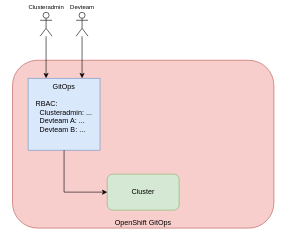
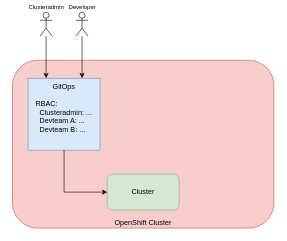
  <mxCell id="0" />
  <mxCell id="1" parent="0" />
- <mxCell id="2" value="OpenShift GitOps" style="rounded=1;whiteSpace=wrap;html=1;fillColor=#f8cecc;strokeColor=#b85450;labelPosition=center;verticalLabelPosition=middle;align=center;verticalAlign=bottom;" vertex="1" parent="1"><mxGeometry x="20" y="100" width="436" height="280" as="geometry" /></mxCell>
+ <mxCell id="2" value="OpenShift Cluster" style="rounded=1;whiteSpace=wrap;html=1;fillColor=#f8cecc;strokeColor=#b85450;labelPosition=center;verticalLabelPosition=middle;align=center;verticalAlign=bottom;" vertex="1" parent="1"><mxGeometry x="20" y="100" width="436" height="280" as="geometry" /></mxCell>
  <mxCell id="3" value="Cluster" style="rounded=1;whiteSpace=wrap;html=1;fillColor=#d5e8d4;strokeColor=#82b366;" vertex="1" parent="1"><mxGeometry x="178" y="290" width="120" height="60" as="geometry" /></mxCell>
  <mxCell id="4" value="GitOps&lt;br&gt;&lt;br&gt;&lt;div style=&quot;text-align: left;&quot;&gt;&lt;span style=&quot;background-color: initial;&quot;&gt;RBAC:&lt;/span&gt;&lt;/div&gt;&lt;div style=&quot;text-align: left;&quot;&gt;&lt;span style=&quot;background-color: initial;&quot;&gt;&amp;nbsp; Clusteradmin: ...&lt;/span&gt;&lt;/div&gt;&lt;div style=&quot;text-align: left;&quot;&gt;&lt;span style=&quot;background-color: initial;&quot;&gt;&amp;nbsp; Devteam A: ...&lt;/span&gt;&lt;/div&gt;&lt;div style=&quot;text-align: left;&quot;&gt;&lt;span style=&quot;background-color: initial;&quot;&gt;&amp;nbsp; Devteam B: ...&lt;/span&gt;&lt;/div&gt;" style="whiteSpace=wrap;html=1;fillColor=#dae8fc;strokeColor=#6c8ebf;verticalAlign=top;rounded=0;" vertex="1" parent="1"><mxGeometry x="46" y="130" width="120" height="120" as="geometry" /></mxCell>
  <mxCell id="5" value="" style="endArrow=classic;html=1;rounded=0;exitX=0.5;exitY=1;exitDx=0;exitDy=0;entryX=0;entryY=0.5;entryDx=0;entryDy=0;" edge="1" parent="1" source="4" target="3"><mxGeometry width="50" height="50" relative="1" as="geometry"><mxPoint x="86" y="330" as="sourcePoint" /><mxPoint x="136" y="280" as="targetPoint" /><Array as="points"><mxPoint x="106" y="320" /></Array></mxGeometry></mxCell>
  <mxCell id="6" value="" style="edgeStyle=orthogonalEdgeStyle;rounded=0;orthogonalLoop=1;jettySize=auto;html=1;entryX=0.25;entryY=0;entryDx=0;entryDy=0;" edge="1" parent="1" source="7" target="4"><mxGeometry relative="1" as="geometry" /></mxCell>
  <mxCell id="7" value="&lt;font style=&quot;font-size: 10px;&quot;&gt;Clusteradmin&lt;/font&gt;" style="shape=umlActor;verticalLabelPosition=top;verticalAlign=bottom;html=1;outlineConnect=0;labelPosition=center;align=center;" vertex="1" parent="1"><mxGeometry x="66" y="20" width="20" height="40" as="geometry" /></mxCell>
  <mxCell id="8" value="" style="edgeStyle=orthogonalEdgeStyle;rounded=0;orthogonalLoop=1;jettySize=auto;html=1;entryX=0.75;entryY=0;entryDx=0;entryDy=0;" edge="1" parent="1" source="9" target="4"><mxGeometry relative="1" as="geometry" /></mxCell>
- <mxCell id="9" value="&lt;font style=&quot;font-size: 10px;&quot;&gt;Devteam&lt;/font&gt;" style="shape=umlActor;verticalLabelPosition=top;verticalAlign=bottom;html=1;outlineConnect=0;labelPosition=center;align=center;" vertex="1" parent="1"><mxGeometry x="126" y="20" width="20" height="40" as="geometry" /></mxCell>
+ <mxCell id="9" value="&lt;font style=&quot;font-size: 10px;&quot;&gt;Developer&lt;/font&gt;" style="shape=umlActor;verticalLabelPosition=top;verticalAlign=bottom;html=1;outlineConnect=0;labelPosition=center;align=center;" vertex="1" parent="1"><mxGeometry x="126" y="20" width="20" height="40" as="geometry" /></mxCell>
